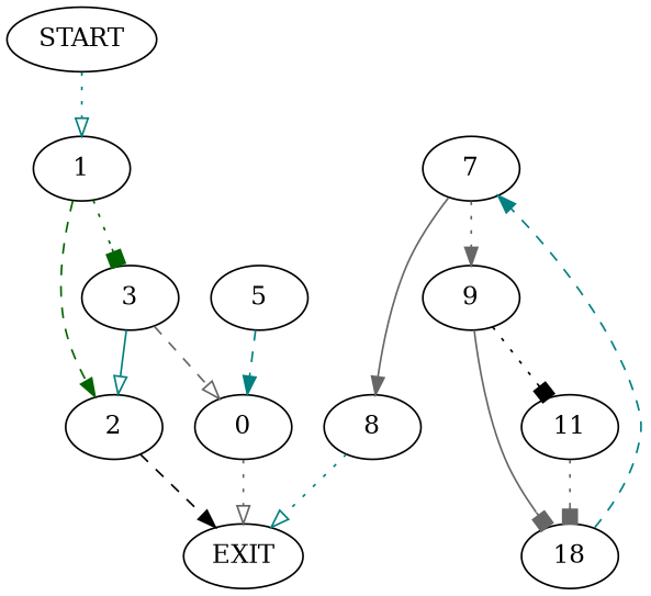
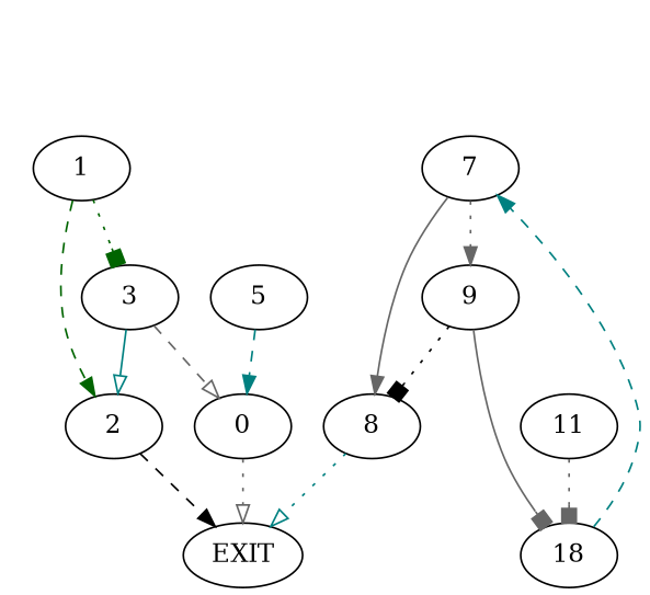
  digraph {
    edge [arrowhead=normal color=gray40 style=dotted]
-   n1 [label=START]
    1
    2
    3
    n5 [label=EXIT]
    n6 [label=0]
    5
    7
    8
    9
    n11 [label=18]
    11
-   n1 -> 1 [arrowhead=onormal color=teal]
    1 -> 2 [color=darkgreen style=dashed]
    1 -> 3 [arrowhead=box color=darkgreen]
    2 -> n5 [color=black style=dashed]
    3 -> 2 [arrowhead=onormal color=teal style=solid]
    3 -> n6 [arrowhead=onormal style=dashed]
    n6 -> n5 [arrowhead=onormal]
    5 -> n6 [color=teal style=dashed]
    7 -> 8 [style=solid]
    7 -> 9
    8 -> n5 [arrowhead=onormal color=teal]
    9 -> n11 [arrowhead=box style=solid]
-   9 -> 11 [arrowhead=box color=black]
+   9 -> 8 [arrowhead=box color=black]
    n11 -> 7 [color=teal style=dashed]
    11 -> n11 [arrowhead=box]
  }
